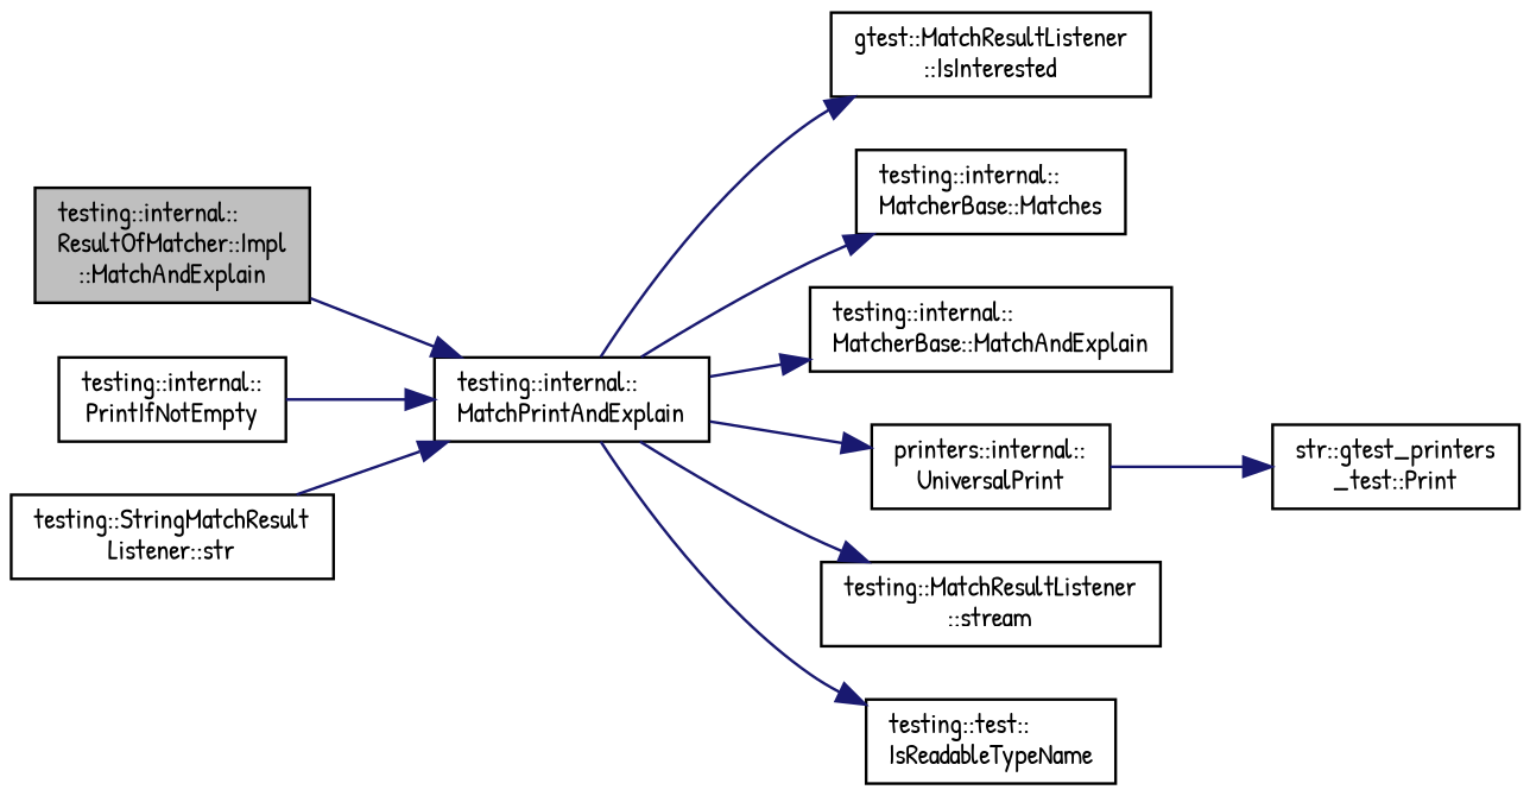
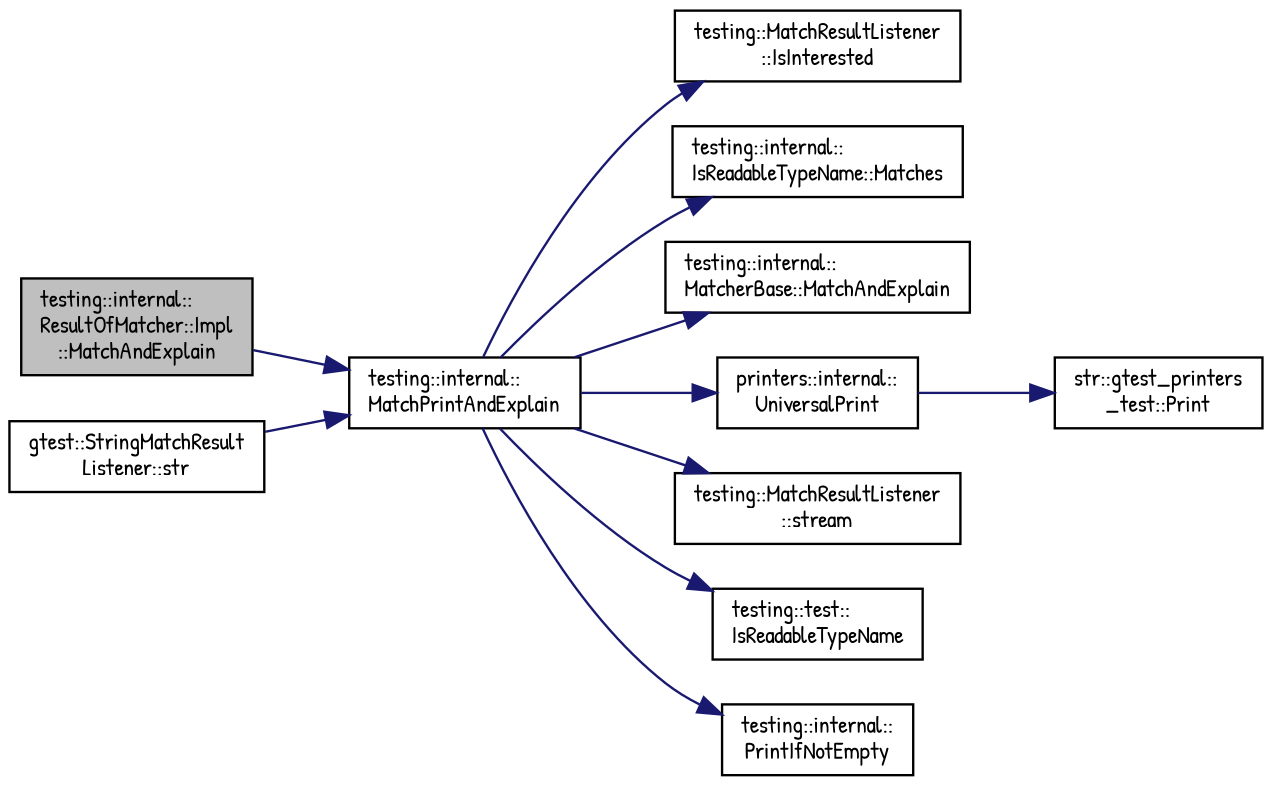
  digraph {
    fontname="Patrick Hand"
    rankdir=LR
    node [color=black fillcolor=white fontname="Patrick Hand" fontsize=10 shape=record style=filled]
    edge [color=midnightblue fontname="Patrick Hand" fontsize=10 labelfontname=Helvetica labelfontsize=10 style=solid]
    n1 [fillcolor=grey75 fontcolor=black height=0.2 label="testing::internal::\lResultOfMatcher::Impl\l::MatchAndExplain" width=0.4]
    n2 [height=0.2 label="testing::internal::\lMatchPrintAndExplain" width=0.4]
-   n3 [height=0.2 label="gtest::MatchResultListener\l::IsInterested" width=0.4]
-   n4 [height=0.2 label="testing::internal::\lMatcherBase::Matches" width=0.4]
+   n3 [height=0.2 label="testing::MatchResultListener\l::IsInterested" width=0.4]
+   n4 [height=0.2 label="testing::internal::\lIsReadableTypeName::Matches" width=0.4]
    n5 [height=0.2 label="testing::internal::\lMatcherBase::MatchAndExplain" width=0.4]
    n6 [height=0.2 label="printers::internal::\lUniversalPrint" width=0.4]
    n7 [height=0.2 label="testing::MatchResultListener\l::stream" width=0.4]
    n8 [height=0.2 label="testing::test::\lIsReadableTypeName" width=0.4]
    n9 [height=0.2 label="testing::internal::\lPrintIfNotEmpty" width=0.4]
    n10 [height=0.2 label="str::gtest_printers\l_test::Print" width=0.4]
-   n11 [height=0.2 label="testing::StringMatchResult\lListener::str" width=0.4]
+   n11 [height=0.2 label="gtest::StringMatchResult\lListener::str" width=0.4]
    n1 -> n2
    n2 -> n3
    n2 -> n4
    n2 -> n5
    n2 -> n6
    n2 -> n7
    n2 -> n8
-   n9 -> n2
+   n2 -> n9
    n6 -> n10
    n11 -> n2
  }
